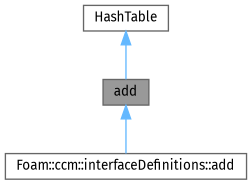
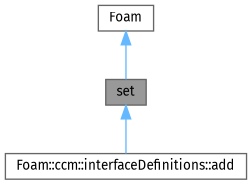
  digraph {
    fontname="Fira Sans"
    rankdir=TB
    node [color=grey40 fillcolor=white fontname="Fira Sans" fontsize=10 shape=box style=filled]
    edge [color=steelblue1 dir=back fontname="Fira Sans" fontsize=10 labelfontname=Helvetica labelfontsize=10 style=solid]
-   n1 [color=gray40 fillcolor=grey60 fontcolor=black height=0.2 label=add width=0.4]
+   n1 [color=gray40 fillcolor=grey60 fontcolor=black height=0.2 label=set width=0.4]
    n2 [height=0.2 label="Foam::ccm::interfaceDefinitions::add" width=0.4]
-   n3 [height=0.2 label=HashTable width=0.4]
+   n3 [height=0.2 label=Foam width=0.4]
    n1 -> n2
    n3 -> n1
  }
